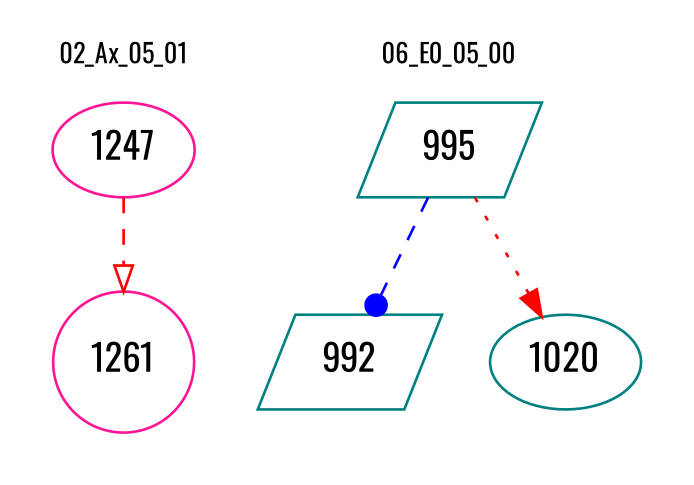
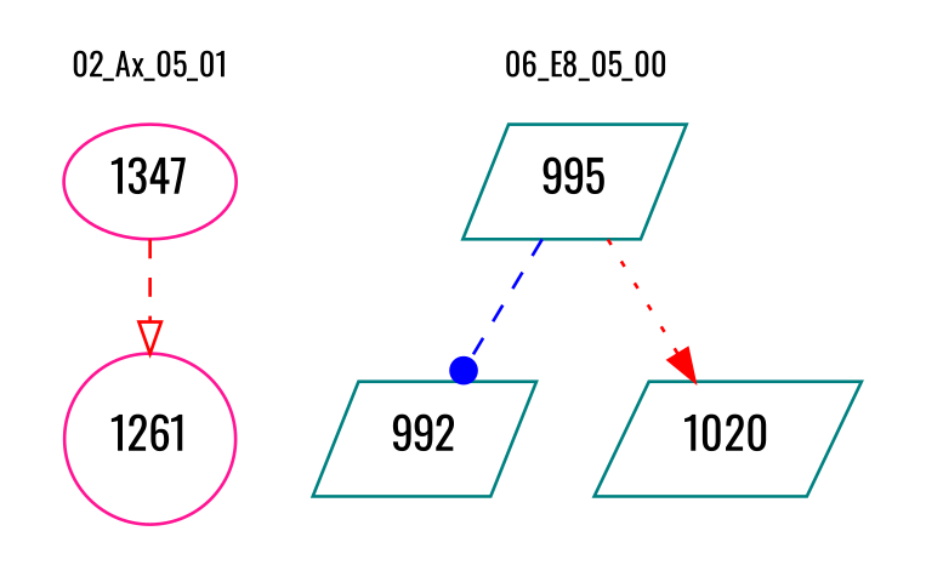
  digraph {
    fontname=Oswald
    node [color=teal fontname=Oswald shape=ellipse]
    edge [color=red fontname=Oswald style=dashed]
-   n1 [color=deeppink label=1247]
+   n1 [color=deeppink label=1347]
    n2 [color=deeppink label=1261 shape=circle]
    n3 [label=995 shape=parallelogram]
    n4 [label=992 shape=parallelogram]
-   n5 [label=1020]
+   n5 [label=1020 shape=parallelogram]
    subgraph cluster_1 {
      color=white
      fontsize=10
      label="02_Ax_05_01"
      n1
      n2
    }
    subgraph cluster_2 {
      color=white
      fontsize=10
-     label="06_E0_05_00"
+     label="06_E8_05_00"
      n3
      n4
      n5
    }
    n1 -> n2 [arrowhead=onormal]
    n3 -> n4 [arrowhead=dot color=blue]
    n3 -> n5 [arrowhead=normal style=dotted]
  }
